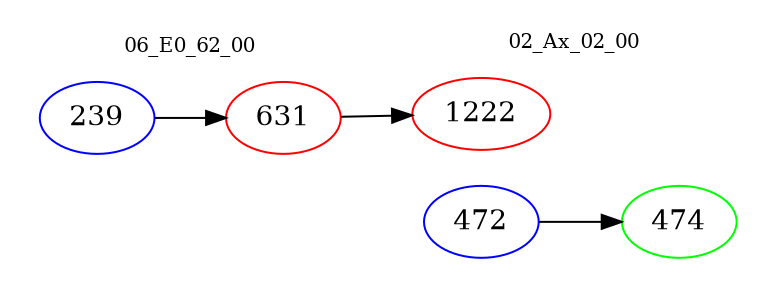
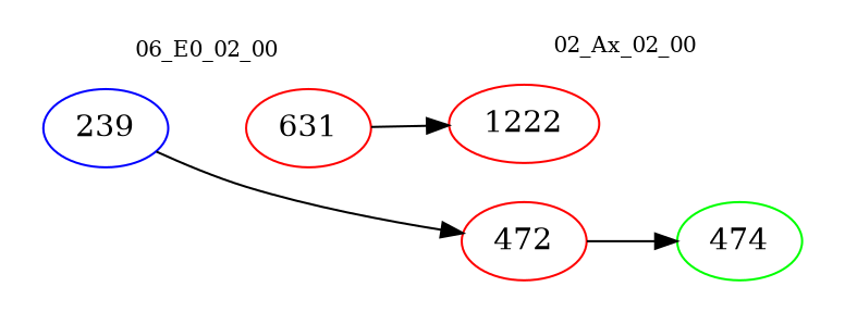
  digraph {
    rankdir=LR
    node [color=blue]
    edge [color=black]
-   n1 [label=472]
+   n1 [color=red label=472]
    n2 [color=green label=474]
    n3 [color=red label=1222]
    n4 [label=239]
    n5 [color=red label=631]
    subgraph cluster_1 {
      color=white
      fontsize=10
      label="02_Ax_02_00"
      n1
      n2
      n3
    }
    subgraph cluster_2 {
      color=white
      fontsize=10
-     label="06_E0_62_00"
+     label="06_E0_02_00"
      n4
      n5
    }
    n1 -> n2
-   n4 -> n5
+   n4 -> n1
    n5 -> n3
  }
